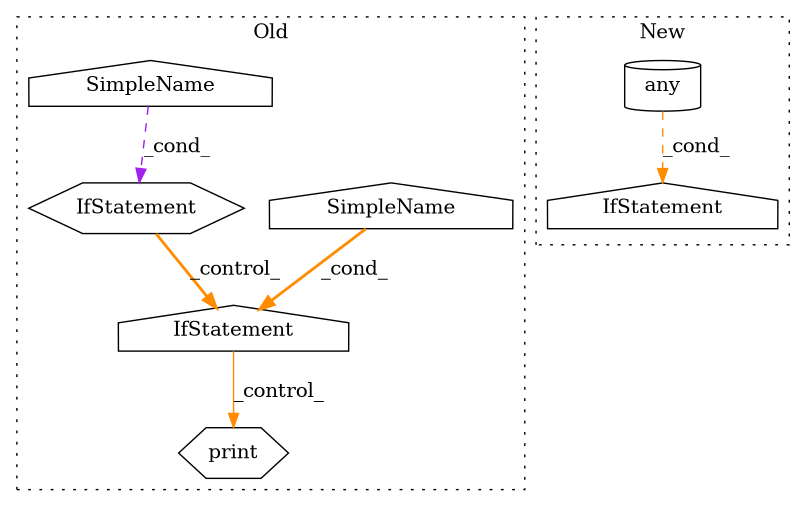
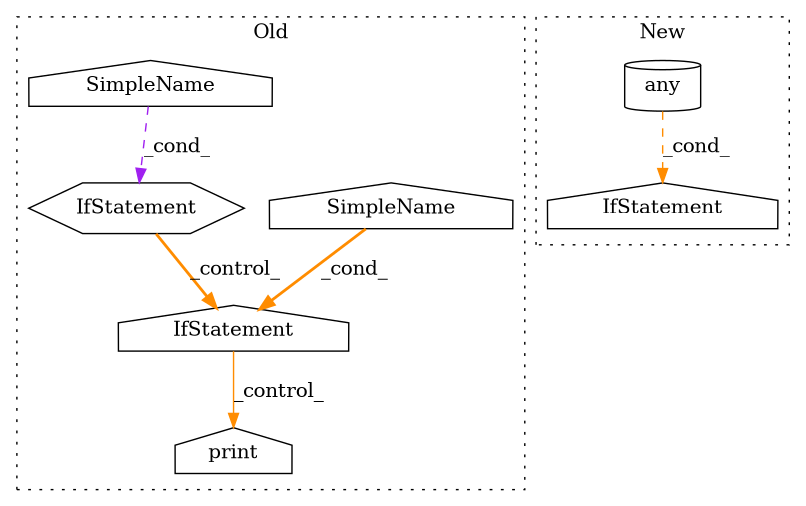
  digraph {
    node [a=25 shape=house]
    edge [color=darkorange style=bold]
-   n1 [a=32 l="6,1" label=print s="7606,7658" shape=hexagon]
+   n1 [a=32 l="6,1" label=print s="7606,7658"]
    n2 [l="4,2" label=IfStatement s="7335,7375"]
    n3 [a=42 label=SimpleName]
    n4 [l="14,2" label=IfStatement s="5760,5827" shape=hexagon]
    n5 [a=42 label=SimpleName]
    n6 [a=32 l="19,-3" label=any s="5674,5836" shape=cylinder]
    n7 [l="4,2" label=IfStatement s="5669,5833"]
    subgraph cluster_1 {
      label=Old
      style=dotted
      n1
      n2
      n3
      n4
      n5
    }
    subgraph cluster_2 {
      label=New
      style=dotted
      n6
      n7
    }
    n2 -> n1 [label=_control_ style=solid]
    n3 -> n2 [label=_cond_]
    n4 -> n2 [label=_control_]
    n5 -> n4 [color=purple label=_cond_ style=dashed]
    n6 -> n7 [label=_cond_ style=dashed]
  }
